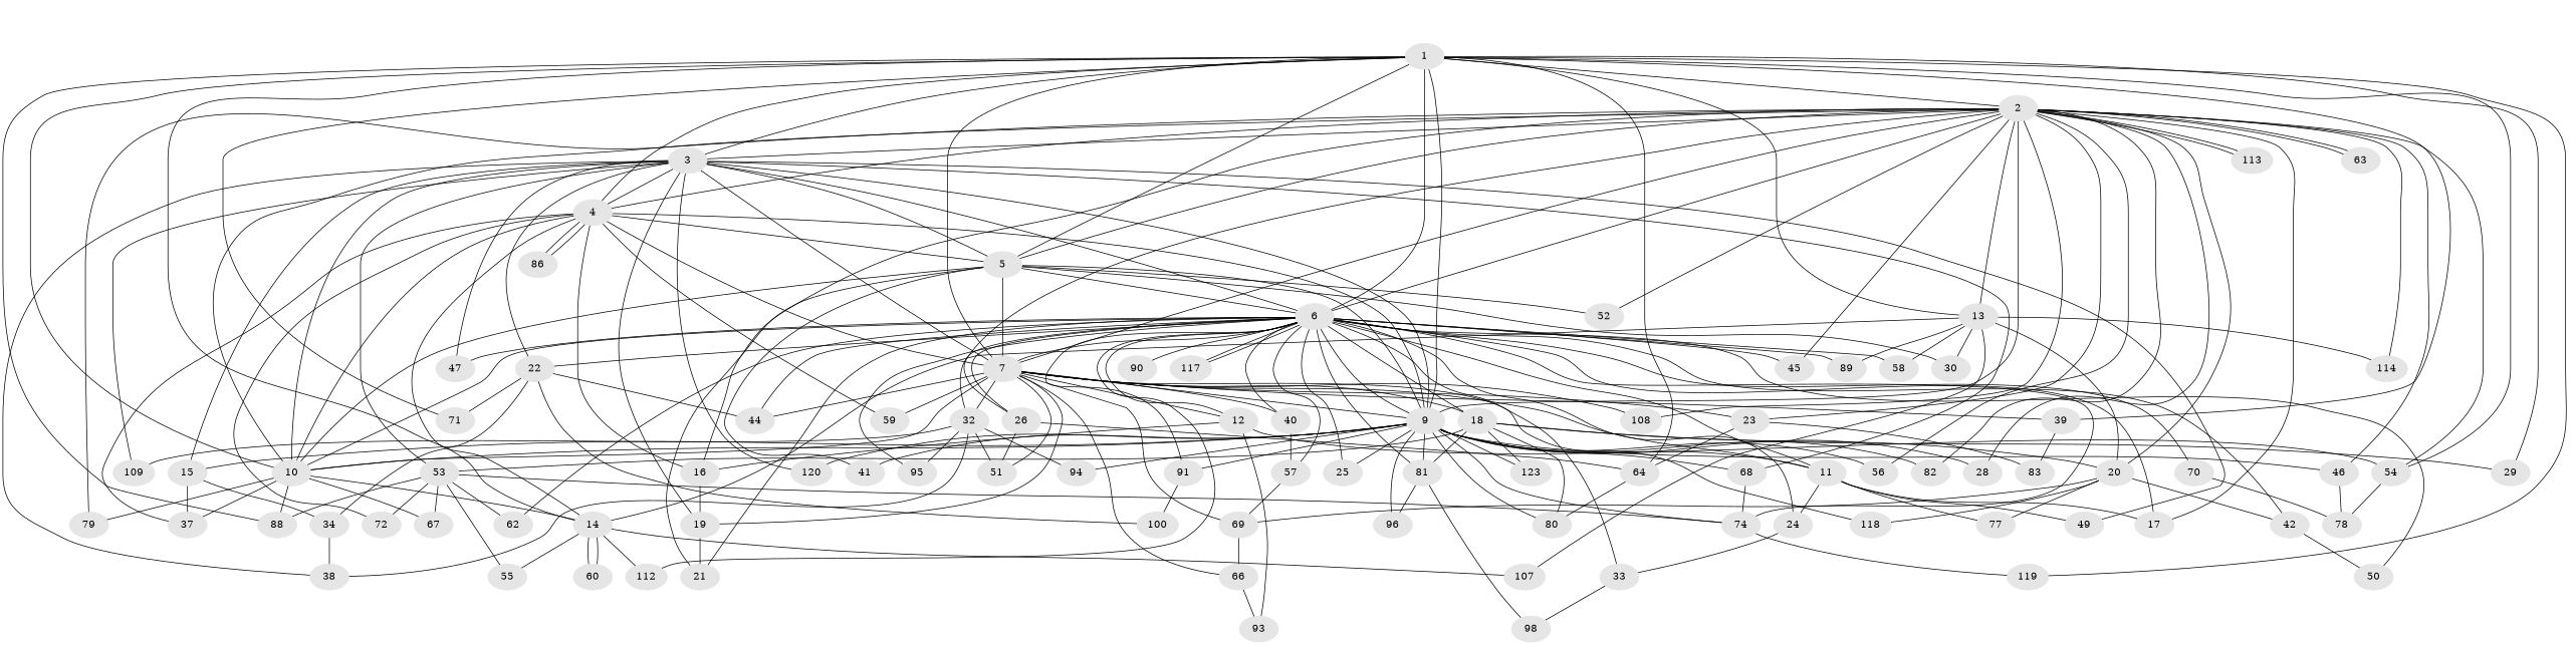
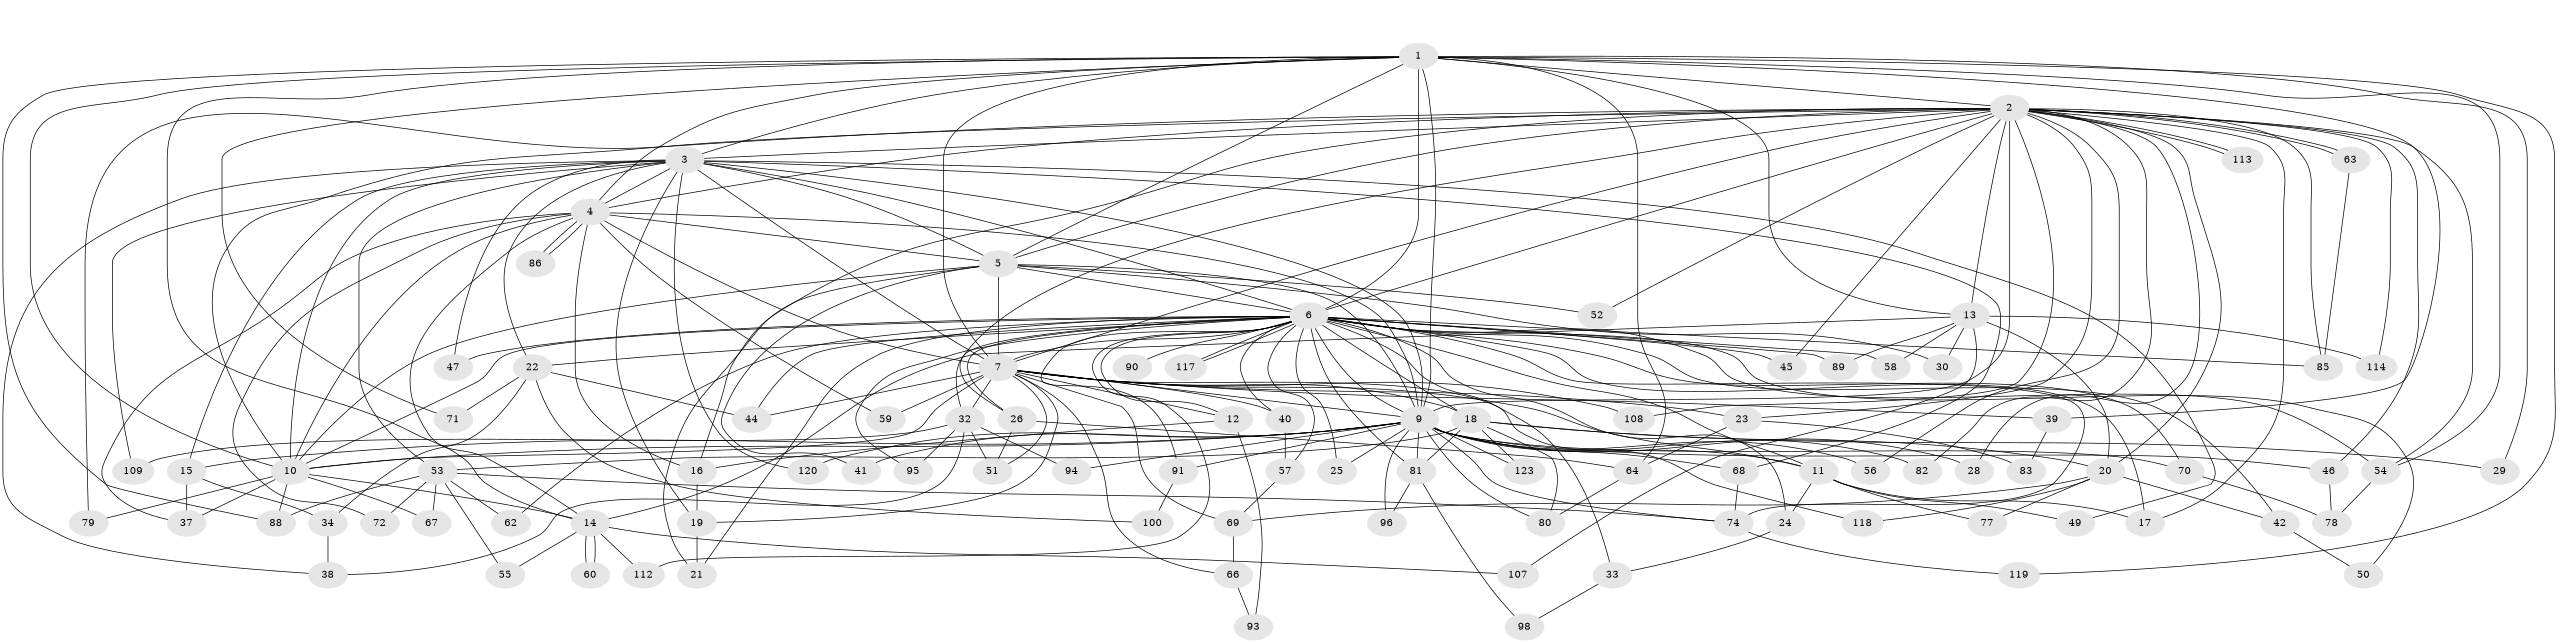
  graph {
    node [color=gray90 style=filled]
    1 [super="+115"]
    2 [super="+36"]
    3 [super="+126"]
    4 [super="+103"]
    5
    6 [super="+8"]
    7 [super="+84"]
    9 [super="+61"]
    10 [super="+75"]
    13 [super="+87"]
    14 [super="+48"]
    29
    39
    54 [super="+73"]
    64 [super="+97"]
    71
    88 [super="+105"]
    119
    16 [super="+35"]
    17 [super="+43"]
    20 [super="+124"]
    23
    26
    28
    45
    46
    52
    56
    63
    79
    82
+   85 [super="+92"]
    108
    113
    114
    15 [super="+106"]
    19 [super="+116"]
    22 [super="+125"]
    38
    47
    49
    53 [super="+76"]
    68
    109
    120 [super="+122"]
    37
    59
    72
    86
    21 [super="+31"]
    30
    41
    11 [super="+65"]
    12 [super="+102"]
    18 [super="+99"]
    24
    25
    32
    33
    40
    42
    44
    50
    57 [super="+77"]
    58
    62
    70
    74 [super="+101"]
    81 [super="+111"]
    89
    90
    91
    95
    112
    117
    51 [super="+104"]
    66
    69
    118
    80
    94
    96
    123
    67
    107
    55
    60
    83
    78 [super="+110"]
    n90 [label=77]
    34 [super="+121"]
    100
    93
    98
    1 -- 2
    1 -- 3
    1 -- 4 [weight=2]
    1 -- 5
    1 -- 6 [weight=2]
    1 -- 7
    1 -- 9
    1 -- 10
    1 -- 13
    1 -- 14
    1 -- 29
    1 -- 39
    1 -- 54
    1 -- 64
    1 -- 71
    1 -- 88
    1 -- 119
    2 -- 3
    2 -- 4
    2 -- 5
    2 -- 6 [weight=3]
    2 -- 7
    2 -- 9 [weight=2]
    2 -- 10
    2 -- 13
    2 -- 54
    2 -- 16
    2 -- 17
    2 -- 20
    2 -- 23
    2 -- 26
    2 -- 28
    2 -- 45
    2 -- 46
    2 -- 52
    2 -- 56
    2 -- 63
    2 -- 63
    2 -- 79
    2 -- 82
+   2 -- 85
    2 -- 108
    2 -- 113
    2 -- 113
    2 -- 114
    3 -- 4
    3 -- 5
    3 -- 6 [weight=2]
    3 -- 7
    3 -- 9
    3 -- 10
    3 -- 15
    3 -- 19
    3 -- 22
    3 -- 38
    3 -- 47
    3 -- 49
    3 -- 53
    3 -- 68
    3 -- 109
    3 -- 120
    4 -- 5 [weight=2]
    4 -- 7
    4 -- 9
    4 -- 10
    4 -- 14
    4 -- 16
    4 -- 37
    4 -- 59
    4 -- 72
    4 -- 86
    4 -- 86
    5 -- 6 [weight=2]
    5 -- 7
    5 -- 9
    5 -- 10
    5 -- 52
    5 -- 21
    5 -- 30
    5 -- 41
    6 -- 7 [weight=2]
    6 -- 9 [weight=2]
    6 -- 10 [weight=2]
-   12 -- 54
+   6 -- 54
    6 -- 17
    6 -- 26
    6 -- 45
+   6 -- 85
    6 -- 22
    6 -- 47
    6 -- 21
    6 -- 11
    6 -- 12
    6 -- 18
    6 -- 24
    6 -- 25
    6 -- 32
    6 -- 33
    6 -- 40
    6 -- 42
    6 -- 44
    6 -- 50
    6 -- 57
    6 -- 58 [weight=2]
    6 -- 62
    6 -- 70
    6 -- 74
    6 -- 81
    6 -- 89
    6 -- 90
    6 -- 91
    6 -- 95
    6 -- 112
    6 -- 117
    6 -- 117
    7 -- 9
    7 -- 10
    7 -- 39
    7 -- 23 [weight=2]
    7 -- 108
    7 -- 19
    7 -- 59
    7 -- 11
    7 -- 12 [weight=2]
    7 -- 18
    7 -- 32
    7 -- 40
    7 -- 44
    7 -- 51
    7 -- 66
    7 -- 69
    7 -- 118
    9 -- 10
    9 -- 28
    9 -- 46
    9 -- 56
    9 -- 82
    9 -- 15
    9 -- 68
    9 -- 120
    9 -- 41
    9 -- 11
    9 -- 25
+   9 -- 70
    9 -- 74
    9 -- 81
    9 -- 91
    9 -- 80
    9 -- 94
    9 -- 96
    9 -- 123
    10 -- 14
    10 -- 88
    10 -- 79
    10 -- 37
    10 -- 67
    13 -- 14
    13 -- 20
    13 -- 114
    13 -- 30
    13 -- 58
    13 -- 89
    13 -- 107
    14 -- 112
    14 -- 107
    14 -- 55
    14 -- 60
    14 -- 60
    39 -- 83
    54 -- 78
    64 -- 80
    16 -- 19
    20 -- 42
    20 -- 69
    20 -- 118
    20 -- n90
    23 -- 64
    23 -- 83
    26 -- 64
    26 -- 51
    46 -- 78
+   63 -- 85
    15 -- 37
    15 -- 34
    19 -- 21
    22 -- 71
    22 -- 44
    22 -- 34
    22 -- 100
    53 -- 88
    53 -- 72
    53 -- 62
    53 -- 74
    53 -- 67
    53 -- 55
    68 -- 74
    11 -- 17
    11 -- 49
    11 -- 24
    11 -- n90
    12 -- 16
    12 -- 93
    18 -- 29
    18 -- 20
    18 -- 53
    18 -- 81
    18 -- 80
    18 -- 123
    24 -- 33
    32 -- 38
    32 -- 109
    32 -- 95
    32 -- 51
    32 -- 94
    33 -- 98
    40 -- 57
    42 -- 50
    57 -- 69
    70 -- 78
    74 -- 119
    81 -- 96
    81 -- 98
    91 -- 100
    66 -- 93
    69 -- 66
    34 -- 38
  }
